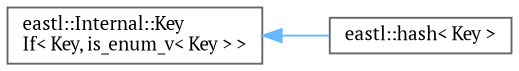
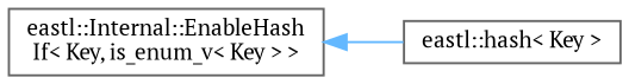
  digraph {
    rankdir=LR
    fontname="PT Serif"
    node [color=grey40 fillcolor=white fontname="PT Serif" fontsize=10 shape=box style=filled]
-   n1 [height=0.2 label="eastl::Internal::Key\lIf\< Key, is_enum_v\< Key \> \>" width=0.4]
+   n1 [height=0.2 label="eastl::Internal::EnableHash\lIf\< Key, is_enum_v\< Key \> \>" width=0.4]
    n2 [height=0.2 label="eastl::hash\< Key \>" width=0.4]
    n1 -> n2 [color=steelblue1 dir=back fontname="PT Serif" fontsize=10 labelfontname=Helvetica labelfontsize=10 style=solid]
  }
